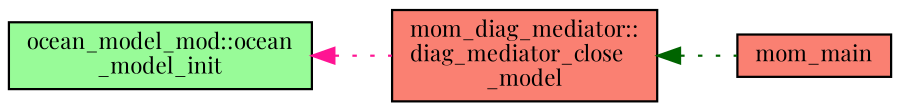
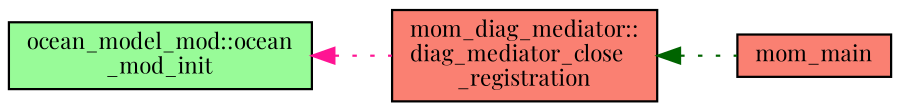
  digraph {
    fontname="Playfair Display"
    rankdir=LR
    node [color=black fillcolor=salmon fontname="Playfair Display" fontsize=10 shape=record style=filled]
    edge [dir=back fontname="Playfair Display" fontsize=10 labelfontname=Helvetica labelfontsize=10 style=dotted]
-   n1 [fontcolor=black height=0.2 label="mom_diag_mediator::\ldiag_mediator_close\l_model" width=0.4]
+   n1 [fontcolor=black height=0.2 label="mom_diag_mediator::\ldiag_mediator_close\l_registration" width=0.4]
    n2 [height=0.2 label=mom_main width=0.4]
-   n3 [fillcolor=palegreen height=0.2 label="ocean_model_mod::ocean\l_model_init" width=0.4]
+   n3 [fillcolor=palegreen height=0.2 label="ocean_model_mod::ocean\l_mod_init" width=0.4]
    n1 -> n2 [color=darkgreen]
    n3 -> n1 [color=deeppink]
  }
